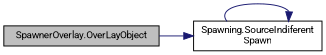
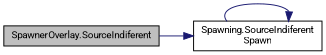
  digraph {
    rankdir=LR
    fontname=Roboto
    node [color=black fontname=Roboto fontsize=10 shape=record style=filled]
    edge [color=midnightblue fontname=Roboto fontsize=10 labelfontname=Helvetica labelfontsize=10 style=solid]
-   n1 [fillcolor=grey75 fontcolor=black height=0.2 label="SpawnerOverlay.OverLayObject" width=0.4]
+   n1 [fillcolor=grey75 fontcolor=black height=0.2 label="SpawnerOverlay.SourceIndiferent" width=0.4]
    n2 [fillcolor=white height=0.2 label="Spawning.SourceIndiferent\lSpawn" width=0.4]
    n1 -> n2
    n2 -> n2
  }
